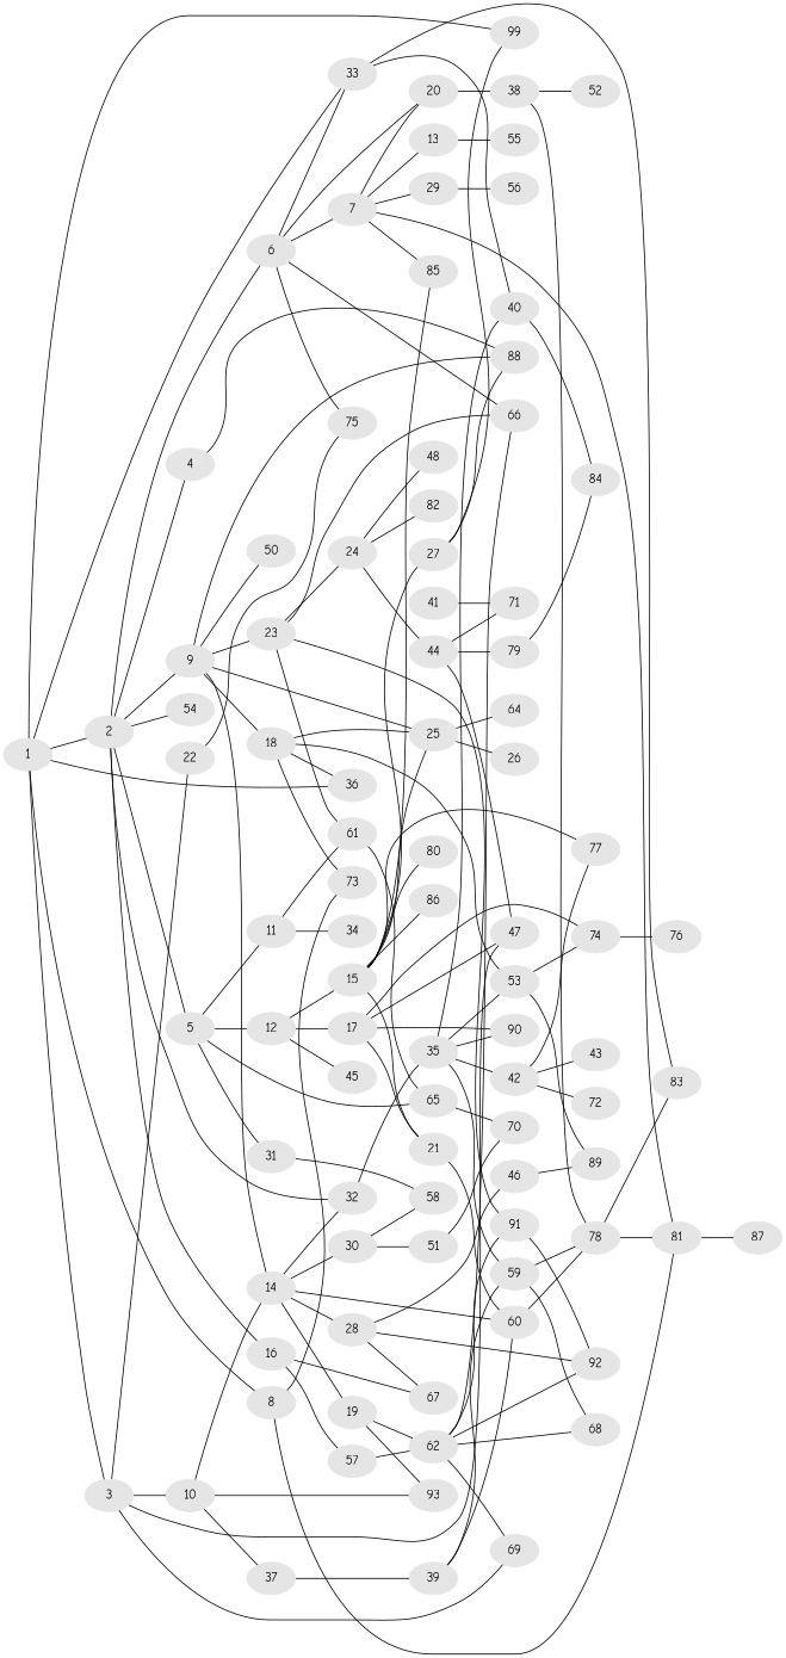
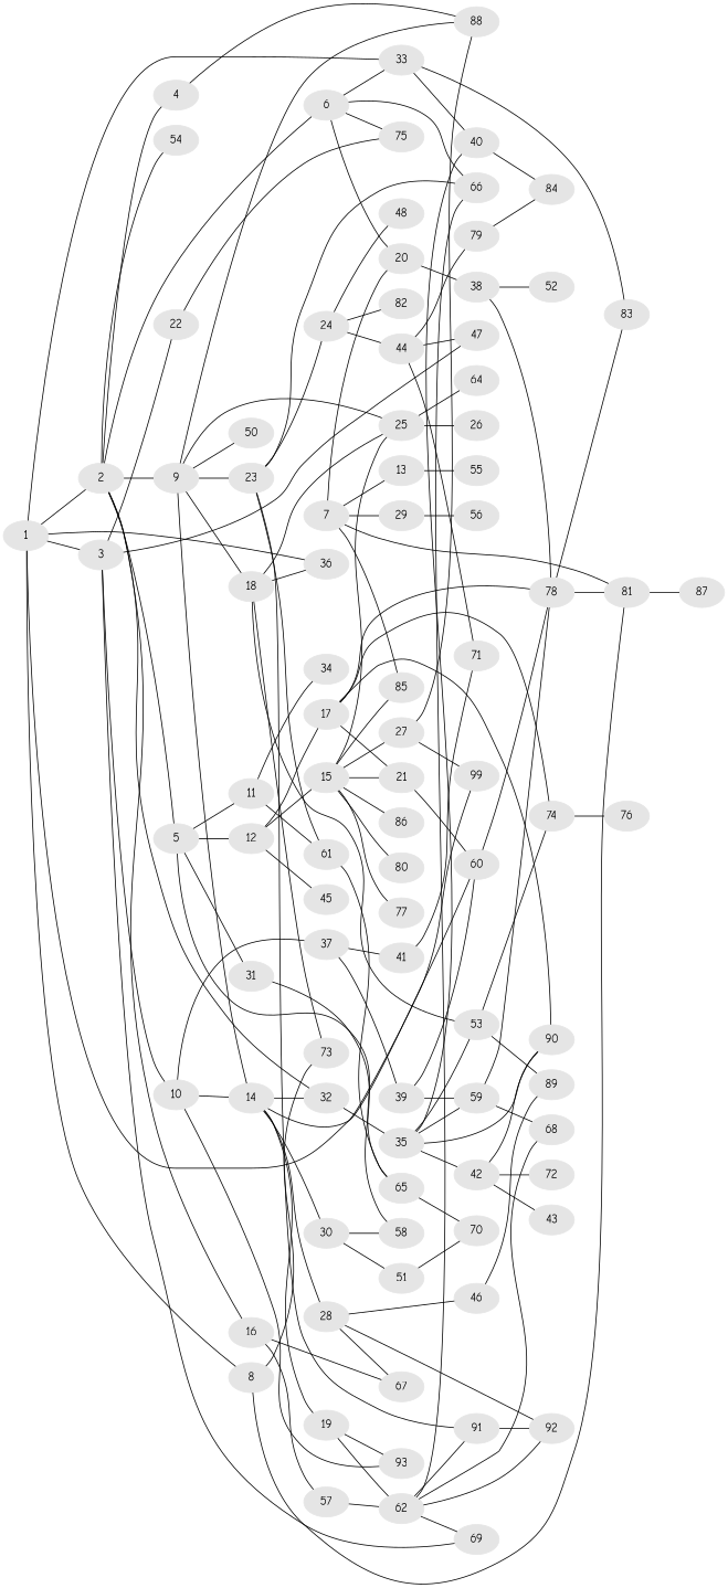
  graph {
    fontname="Comic Neue"
    rankdir=LR
    node [color=gray90 fontname="Comic Neue" style=filled]
    edge [fontname="Comic Neue"]
    1
    2
    3
    8
    33
    36
    n7 [label=99]
    4
    5
    6
    9
    16
    32
    54
    10
    22
    47
    69
    81
    73
    40
    83
    88
    11
    12
    31
    65
    7
    20
    66
    75
    14
    18
    23
    25
    50
    57
    67
    35
    37
    n41 [label=93]
    34
    61
    15
    17
    45
    58
    13
    29
    85
    38
    55
    56
    87
    19
    28
    30
    60
    53
    24
    91
    26
    64
    39
    41
    70
    21
    27
    77
    80
    86
    74
    90
    62
    46
    92
    51
    78
    76
    89
    68
    52
    44
    48
    82
    71
    79
    42
    59
    84
    43
    72
    1 -- 2
    1 -- 3
    1 -- 8
    1 -- 33
    1 -- 36
    1 -- n7
    2 -- 4
    2 -- 5
    2 -- 6
    2 -- 9
    2 -- 16
    2 -- 32
    2 -- 54
    3 -- 10
    3 -- 22
    3 -- 47
    3 -- 69
    8 -- 81
    8 -- 73
    33 -- 40
    33 -- 83
    4 -- 88
    5 -- 11
    5 -- 12
    5 -- 31
    5 -- 65
    6 -- 33
-   6 -- 7
    6 -- 20
    6 -- 66
    6 -- 75
    9 -- 88
    9 -- 14
    9 -- 18
    9 -- 23
    9 -- 25
    9 -- 50
    16 -- 57
    16 -- 67
    32 -- 35
    10 -- 14
    10 -- 37
    10 -- n41
    22 -- 75
    81 -- 87
    40 -- 84
    11 -- 34
    11 -- 61
    12 -- 15
    12 -- 17
    12 -- 45
    31 -- 58
    65 -- 70
    7 -- 81
    7 -- 20
    7 -- 13
    7 -- 29
    7 -- 85
    20 -- 38
    14 -- 32
    14 -- 19
    14 -- 28
    14 -- 30
    14 -- 60
    18 -- 36
    18 -- 73
    18 -- 25
    18 -- 53
    23 -- 66
    23 -- 61
    23 -- 24
    23 -- 91
    25 -- 26
    25 -- 64
    57 -- 62
    35 -- 40
    35 -- 53
    35 -- 90
    35 -- 42
    35 -- 59
    37 -- 39
+   37 -- 41
    61 -- 65
    15 -- 25
    15 -- 85
    15 -- 21
    15 -- 27
    15 -- 77
    15 -- 80
    15 -- 86
-   17 -- 47
+   17 -- 78
    17 -- 21
    17 -- 74
    17 -- 90
    13 -- 55
    29 -- 56
    38 -- 78
    38 -- 52
    19 -- n41
    19 -- 62
    28 -- 67
    28 -- 46
    28 -- 92
    30 -- 58
    30 -- 51
    60 -- 78
    53 -- 74
    53 -- 89
    24 -- 44
    24 -- 48
    24 -- 82
    91 -- 92
    39 -- 60
    39 -- 59
    41 -- 71
    21 -- 60
    27 -- n7
    27 -- 88
    74 -- 76
    62 -- 69
    62 -- 66
    62 -- 91
    62 -- 92
    62 -- 68
    46 -- 89
    51 -- 70
    78 -- 81
    78 -- 83
    44 -- 47
    44 -- 71
    44 -- 79
    79 -- 84
-   42 -- 77
+   42 -- 90
    42 -- 43
    42 -- 72
    59 -- 78
    59 -- 68
  }
